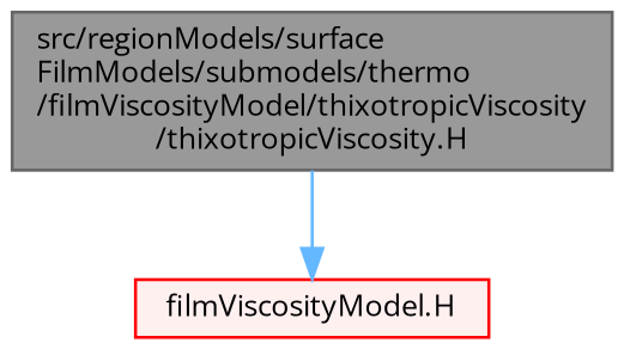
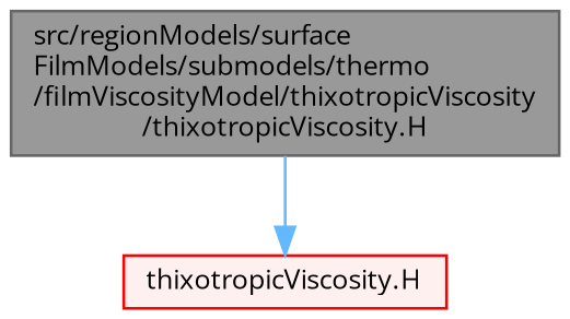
  digraph {
    fontname="Open Sans"
    node [fontname="Open Sans" fontsize=10 shape=box style=filled]
    n1 [color=gray40 fillcolor=grey60 fontcolor=black height=0.2 label="src/regionModels/surface\lFilmModels/submodels/thermo\l/filmViscosityModel/thixotropicViscosity\l/thixotropicViscosity.H" width=0.4]
-   n2 [color=red fillcolor="#FFF0F0" height=0.2 label="filmViscosityModel.H" width=0.4]
+   n2 [color=red fillcolor="#FFF0F0" height=0.2 label="thixotropicViscosity.H" width=0.4]
    n1 -> n2 [color=steelblue1 fontname="Open Sans" fontsize=10 labelfontname=Helvetica labelfontsize=10 style=solid]
  }
